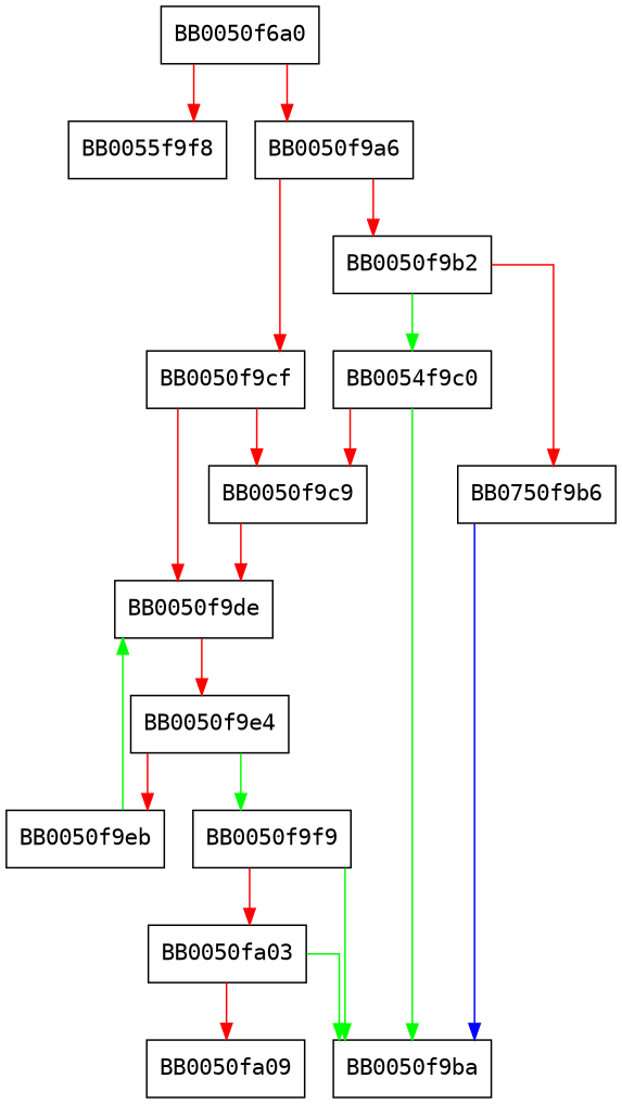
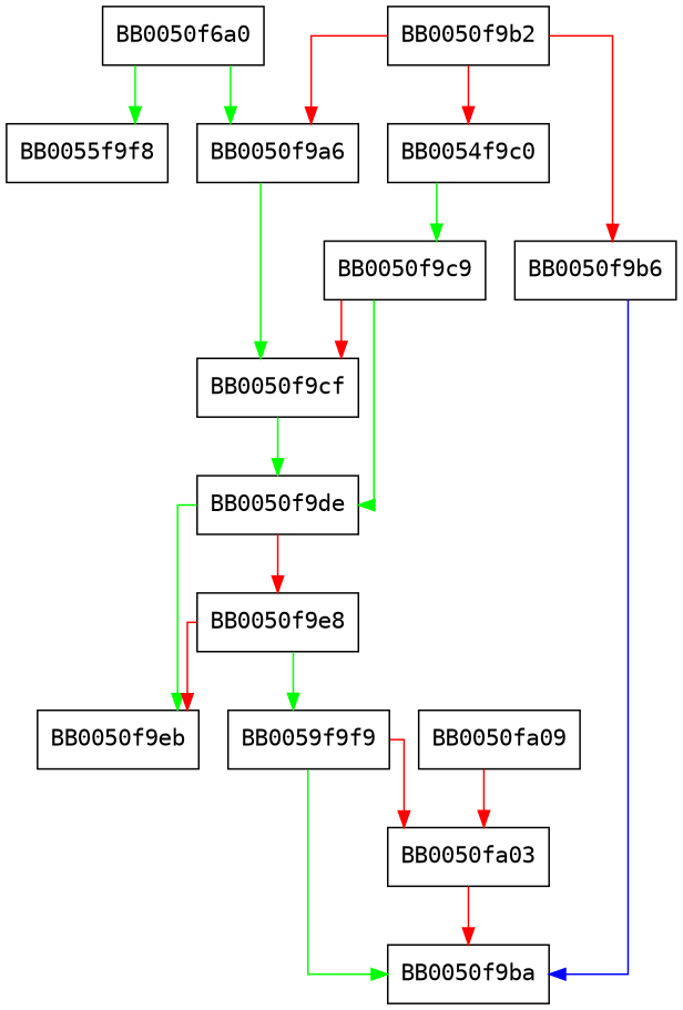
  digraph {
    fontname="DejaVu Sans Mono"
    splines=ortho
    node [fontname="DejaVu Sans Mono" shape=box]
    edge [color=red fontname="DejaVu Sans Mono"]
    n1 [label=BB0050f6a0]
    n2 [label=BB0055f9f8]
    BB0050f9a6
    BB0050f9cf
    BB0050f9b2
    BB0050f9de
    n7 [label=BB0054f9c0]
-   BB0050f9b6 [label=BB0750f9b6]
+   BB0050f9b6
    BB0050f9eb
-   BB0050f9e4
+   BB0050f9e4 [label=BB0050f9e8]
    BB0050f9ba
    BB0050f9c9
-   BB0050f9f9
+   BB0050f9f9 [label=BB0059f9f9]
    BB0050fa03
    BB0050fa09
-   n1 -> n2
-   n1 -> BB0050f9a6
-   BB0050f9a6 -> BB0050f9cf
-   BB0050f9a6 -> BB0050f9b2
-   BB0050f9cf -> BB0050f9de
-   BB0050f9b2 -> n7 [color=green]
+   n1 -> n2 [color=green]
+   n1 -> BB0050f9a6 [color=green]
+   BB0050f9a6 -> BB0050f9cf [color=green]
+   BB0050f9b2 -> BB0050f9a6
+   BB0050f9cf -> BB0050f9de [color=green]
+   BB0050f9b2 -> n7
    BB0050f9b2 -> BB0050f9b6
-   BB0050f9eb -> BB0050f9de [color=green]
+   BB0050f9de -> BB0050f9eb [color=green]
    BB0050f9de -> BB0050f9e4
-   n7 -> BB0050f9ba [color=green]
-   n7 -> BB0050f9c9
+   n7 -> BB0050f9c9 [color=green]
    BB0050f9b6 -> BB0050f9ba [color=blue]
    BB0050f9e4 -> BB0050f9eb
    BB0050f9e4 -> BB0050f9f9 [color=green]
-   BB0050f9cf -> BB0050f9c9
-   BB0050f9c9 -> BB0050f9de
+   BB0050f9c9 -> BB0050f9cf
+   BB0050f9c9 -> BB0050f9de [color=green]
    BB0050f9f9 -> BB0050f9ba [color=green]
    BB0050f9f9 -> BB0050fa03
-   BB0050fa03 -> BB0050f9ba [color=green]
-   BB0050fa03 -> BB0050fa09
+   BB0050fa03 -> BB0050f9ba
+   BB0050fa09 -> BB0050fa03
  }
